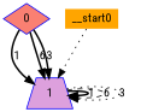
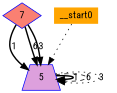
  digraph {
    fontname="Roboto Condensed"
    node [color=blue fontname="Roboto Condensed" style=filled]
    edge [fontname="Roboto Condensed" style=bold]
-   n1 [fillcolor=salmon label=0 shape=diamond]
-   n2 [fillcolor=plum label=1 shape=trapezium]
+   n1 [fillcolor=salmon label=7 shape=diamond]
+   n2 [fillcolor=plum label=5 shape=trapezium]
    __start0 [color=brown fillcolor=orange height=0 shape=none width=0]
    n1 -> n2 [label=1]
    n1 -> n2 [label=6]
    n1 -> n2 [label=3]
    n2 -> n2 [label=1]
    n2 -> n2 [label=6 style=dashed]
    n2 -> n2 [label=3 style=dotted]
    __start0 -> n2 [style=dotted]
  }
